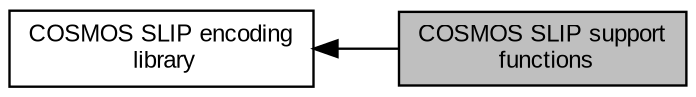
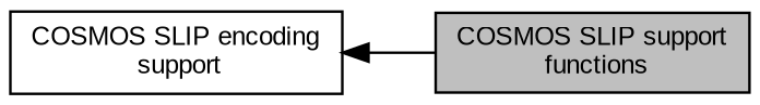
  digraph {
    rankdir=LR
    fontname="Liberation Sans"
    node [color=black fontname="Liberation Sans" fontsize=10 shape=record style=filled]
-   n1 [fillcolor=white height=0.2 label="COSMOS SLIP encoding\l library" width=0.4]
+   n1 [fillcolor=white height=0.2 label="COSMOS SLIP encoding\l support" width=0.4]
    n2 [fillcolor=grey75 fontcolor=black height=0.2 label="COSMOS SLIP support\l functions" width=0.4]
    n1 -> n2 [dir=back fontname="Liberation Sans" fontsize=10 labelfontname=Helvetica labelfontsize=10 shape=plaintext style=solid]
  }
